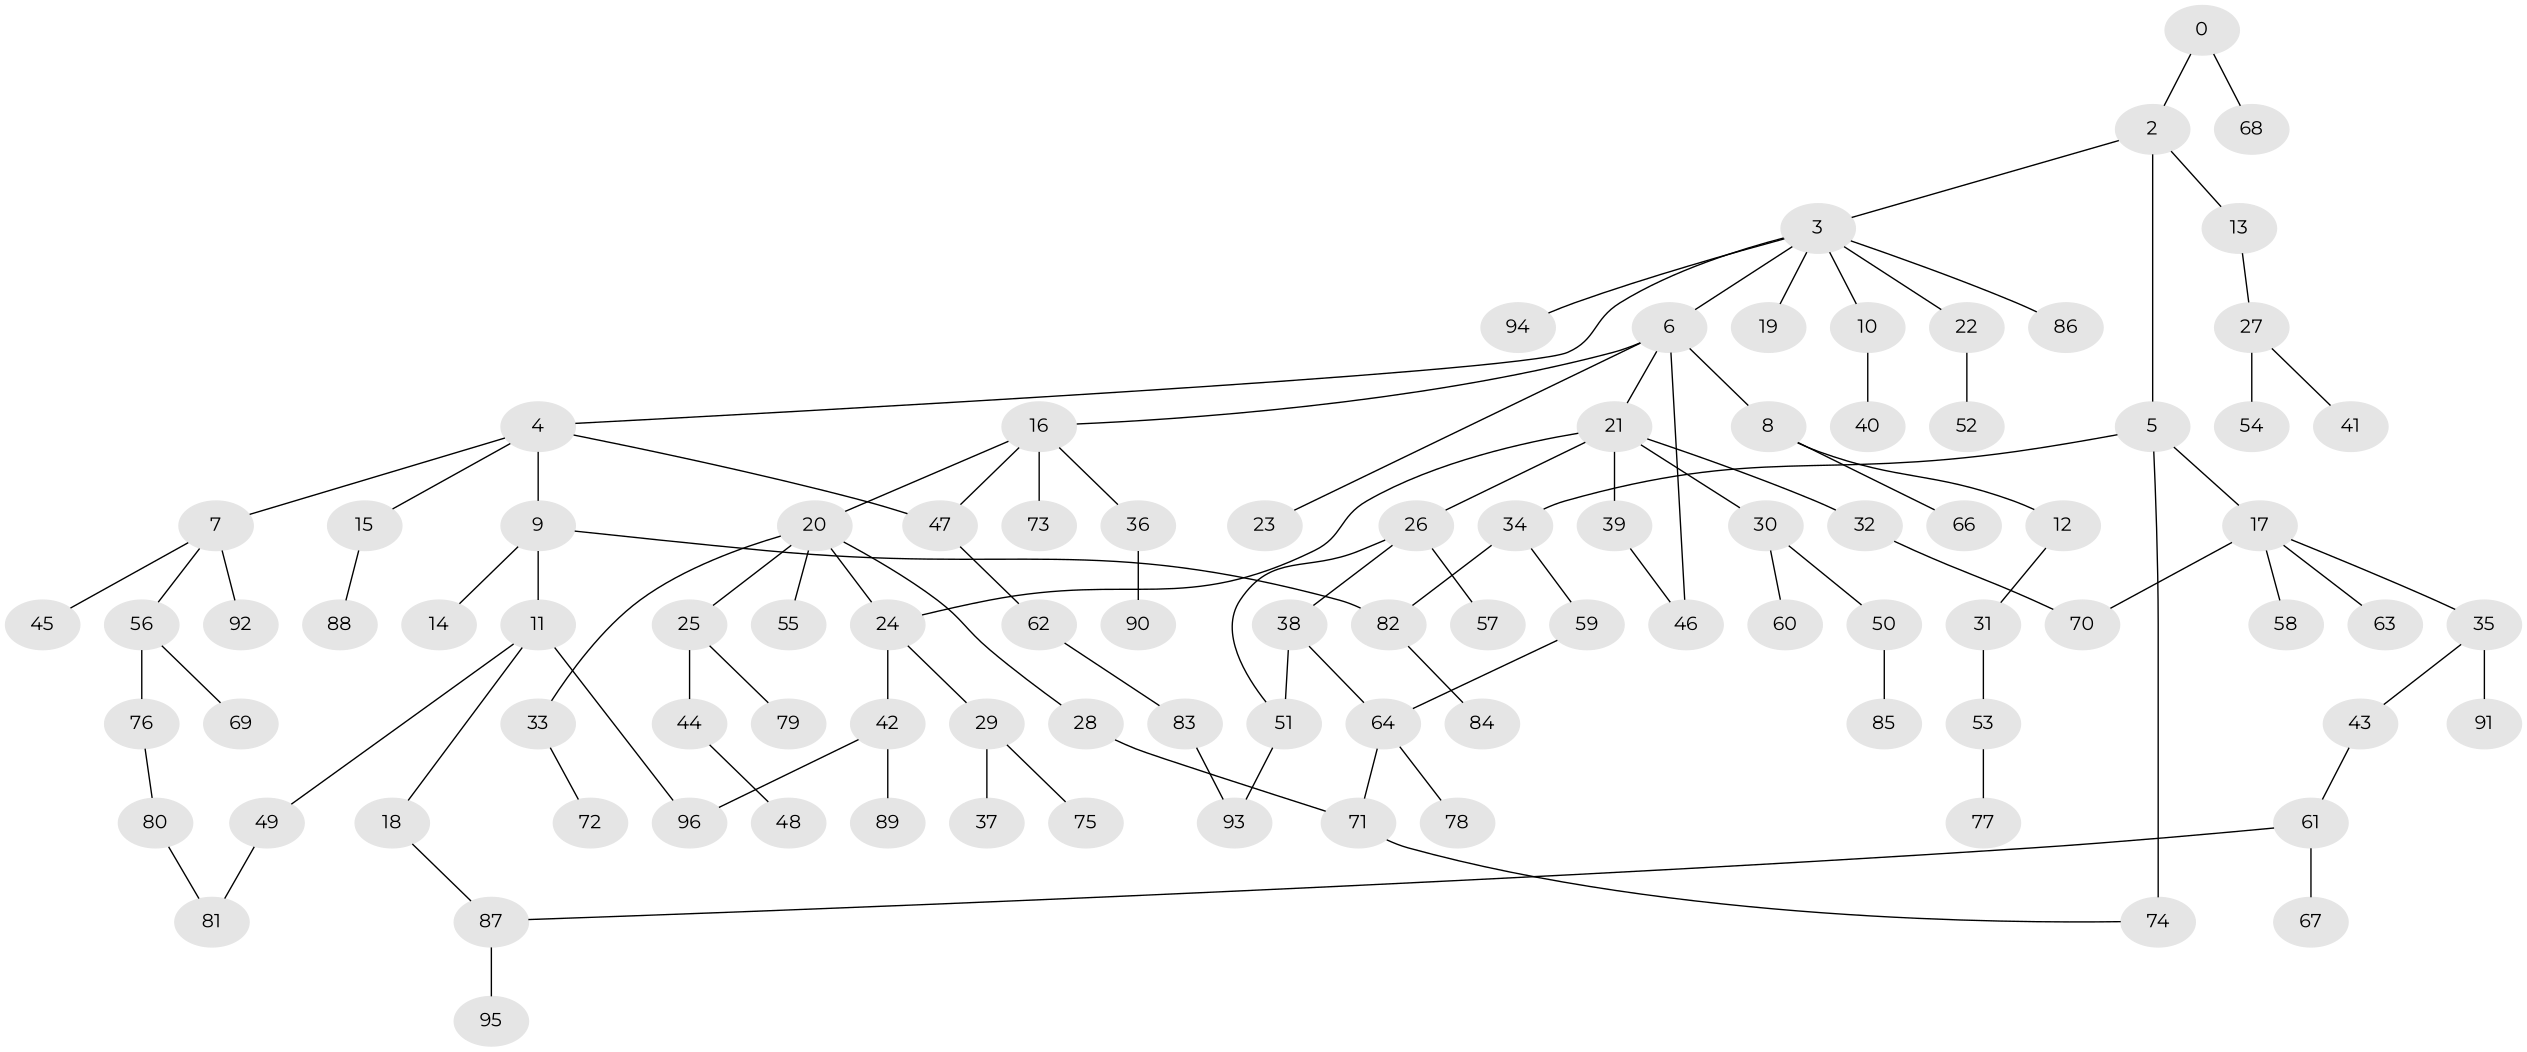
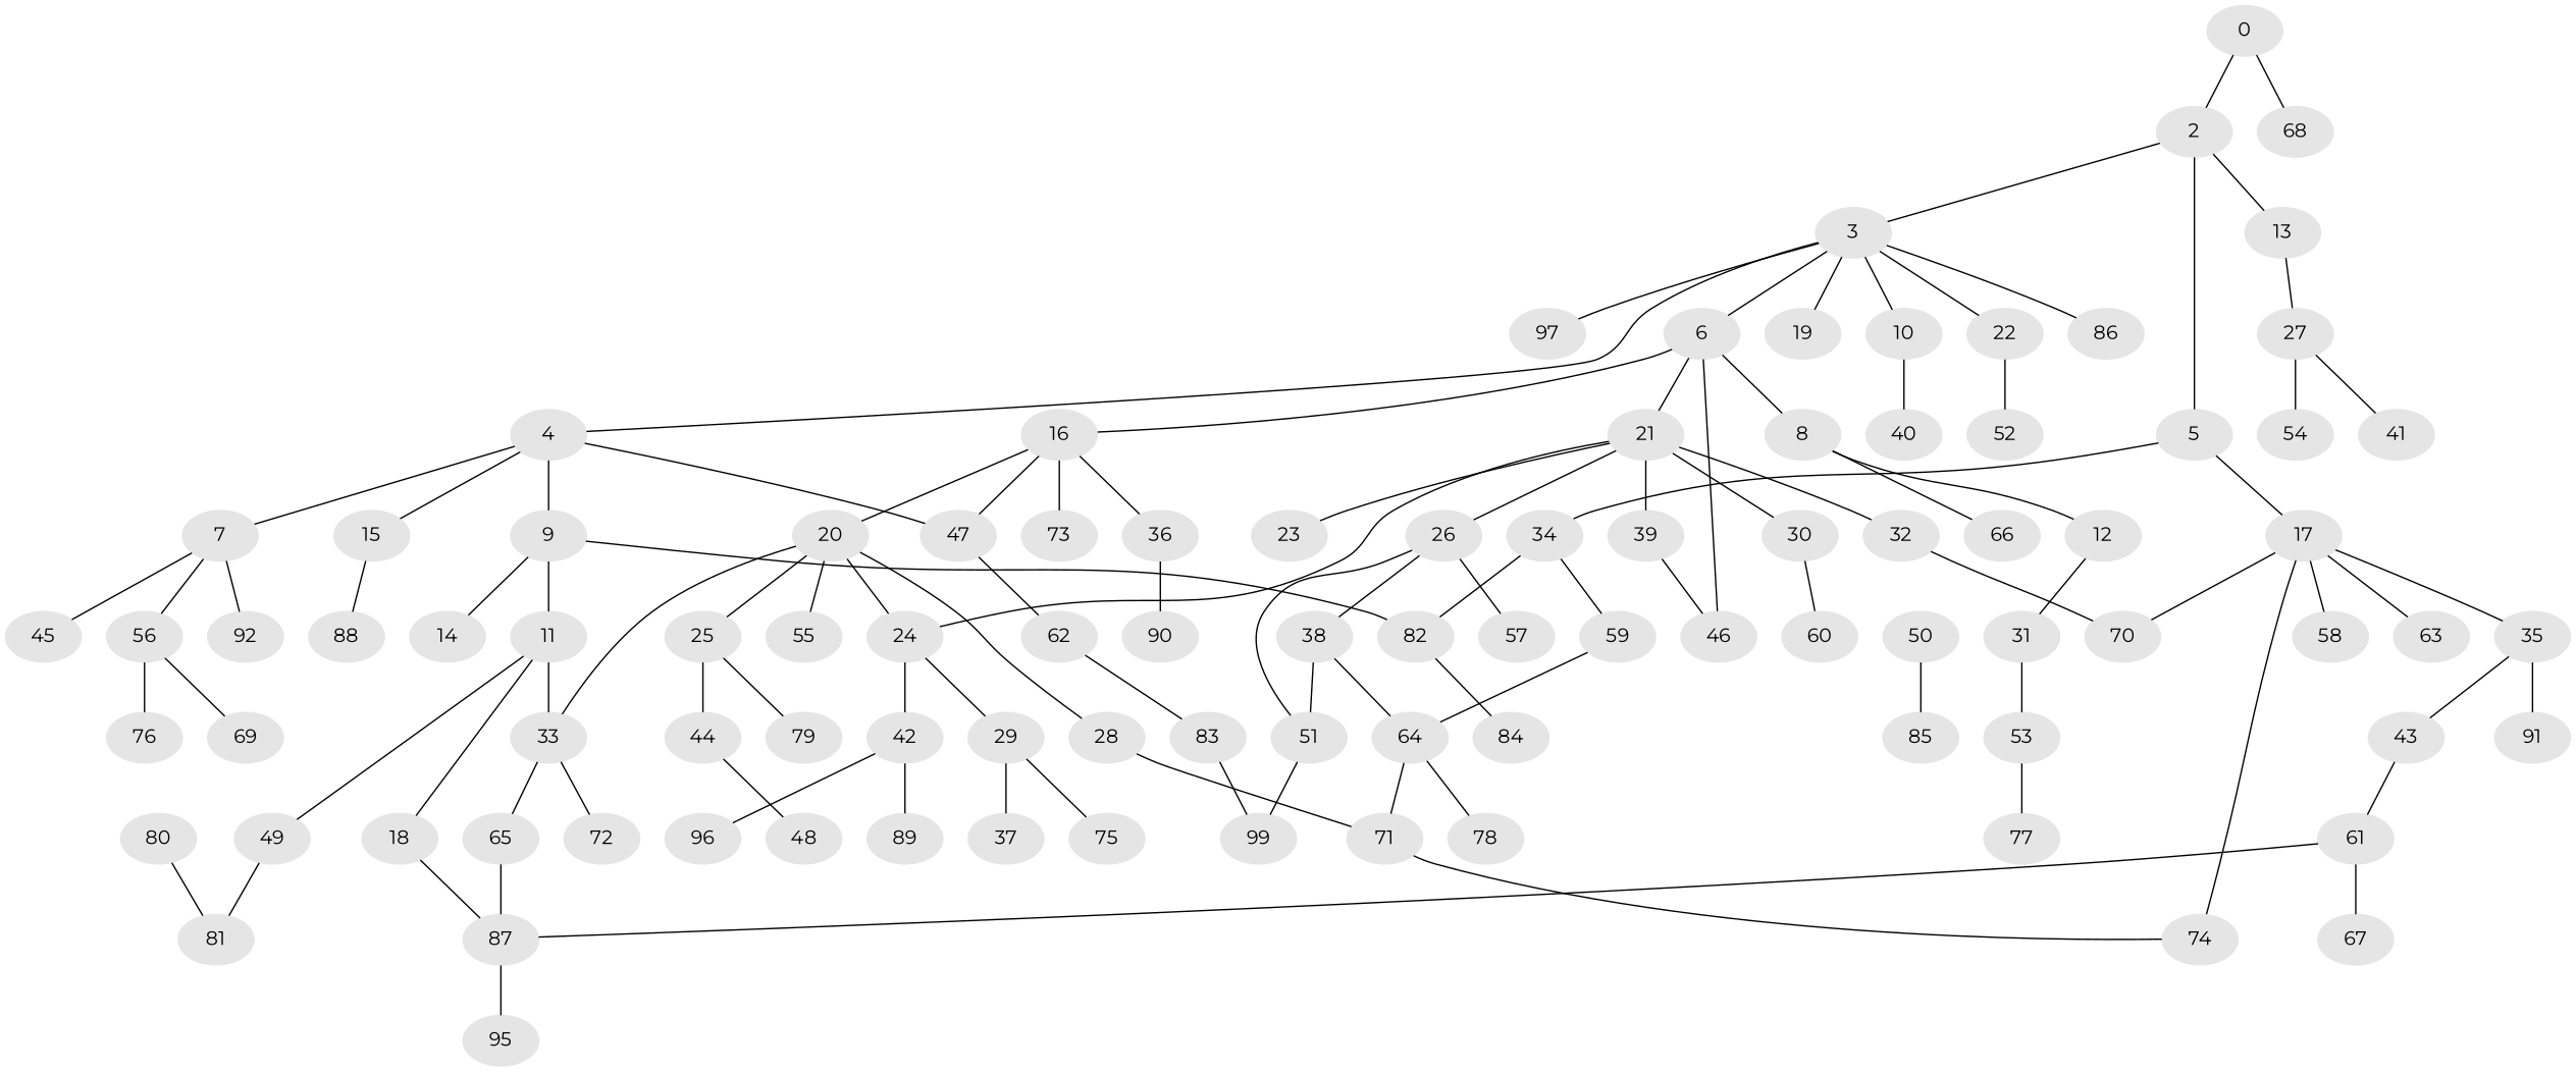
  graph {
    fontname=Montserrat
    node [color=gray90 fontname=Montserrat style=filled]
    edge [fontname=Montserrat]
    n1 [label=0]
    2
    68
    3
    5
    13
    4
    6
    10
    19
    22
    86
-   94
+   94 [label=97]
    17
    34
    74
    27
    7
    9
    15
    47
    8
    16
    21
    23
    46
    40
    52
    45
    56
    92
    11
    14
    82
    88
    62
    35
    58
    63
    70
    59
    12
    66
    20
    36
    73
    24
    26
    30
    32
    39
    69
    76
    31
    18
    49
    96
    84
    87
    81
    53
    41
    54
    25
    28
    33
    55
    90
    43
    91
    95
    29
    42
    44
    79
    71
+   65
    72
    38
    51
    57
    50
    60
    37
    75
    89
    48
    64
-   93
+   93 [label=99]
    85
    77
    61
    78
    67
    83
    80
    n1 -- 2
    n1 -- 68
    2 -- 3
    2 -- 5
    2 -- 13
    3 -- 4
    3 -- 6
    3 -- 10
    3 -- 19
    3 -- 22
    3 -- 86
    3 -- 94
    5 -- 17
    5 -- 34
-   5 -- 74
+   17 -- 74
    13 -- 27
    4 -- 7
    4 -- 9
    4 -- 15
    4 -- 47
    6 -- 8
    6 -- 16
    6 -- 21
-   6 -- 23
+   21 -- 23
    6 -- 46
    10 -- 40
    22 -- 52
    17 -- 35
    17 -- 58
    17 -- 63
    17 -- 70
    34 -- 82
    34 -- 59
    27 -- 41
    27 -- 54
    7 -- 45
    7 -- 56
    7 -- 92
    9 -- 11
    9 -- 14
    9 -- 82
    15 -- 88
    47 -- 62
    8 -- 12
    8 -- 66
    16 -- 47
    16 -- 20
    16 -- 36
    16 -- 73
    21 -- 24
    21 -- 26
    21 -- 30
    21 -- 32
    21 -- 39
    56 -- 69
    56 -- 76
    11 -- 18
    11 -- 49
-   11 -- 96
+   11 -- 33
    82 -- 84
    62 -- 83
    35 -- 43
    35 -- 91
    59 -- 64
    12 -- 31
    20 -- 24
    20 -- 25
    20 -- 28
    20 -- 33
    20 -- 55
    36 -- 90
    24 -- 29
    24 -- 42
    26 -- 38
    26 -- 51
    26 -- 57
-   30 -- 50
    30 -- 60
    32 -- 70
    39 -- 46
-   76 -- 80
    31 -- 53
    18 -- 87
    49 -- 81
    87 -- 95
    53 -- 77
    25 -- 44
    25 -- 79
    28 -- 71
+   33 -- 65
    33 -- 72
    43 -- 61
    29 -- 37
    29 -- 75
    42 -- 96
    42 -- 89
    44 -- 48
    71 -- 74
+   65 -- 87
    38 -- 51
    38 -- 64
    51 -- 93
    50 -- 85
    64 -- 71
    64 -- 78
    61 -- 87
    61 -- 67
    83 -- 93
    80 -- 81
  }
